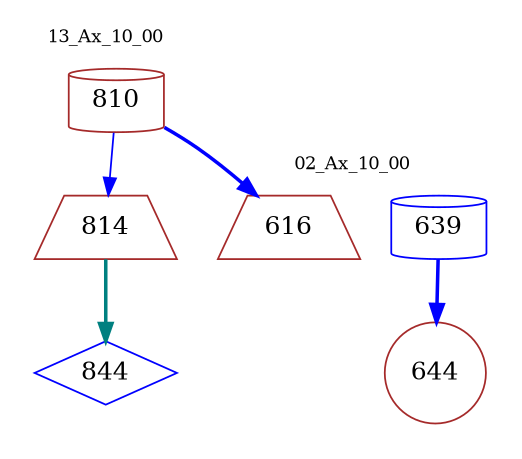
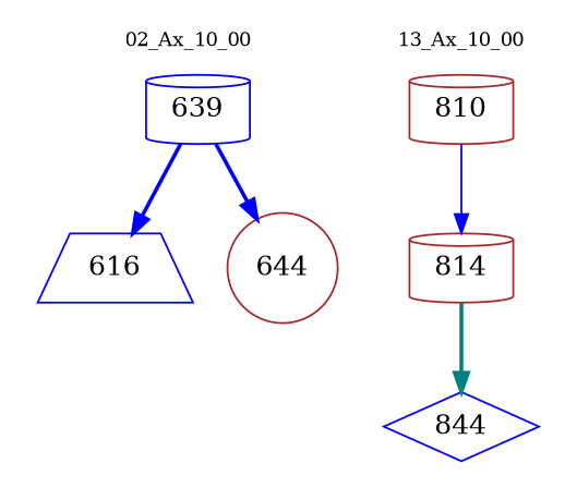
  digraph {
    node [color=brown shape=cylinder]
    edge [color=blue style=bold]
    n1 [color=blue label=639]
-   n2 [label=616 shape=trapezium]
+   n2 [color=blue label=616 shape=trapezium]
    n3 [label=644 shape=circle]
-   n4 [label=814 shape=trapezium]
+   n4 [label=814]
    n5 [label=810]
    n6 [color=blue label=844 shape=diamond]
    subgraph cluster_1 {
      color=white
      fontsize=10
      label="02_Ax_10_00"
      n1
      n2
      n3
    }
    subgraph cluster_2 {
      color=white
      fontsize=10
      label="13_Ax_10_00"
      n4
      n5
      n6
    }
-   n5 -> n2
+   n1 -> n2
    n1 -> n3
    n4 -> n6 [color=teal]
    n5 -> n4 [style=solid]
  }
